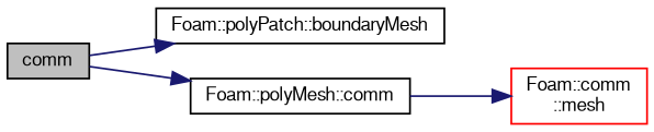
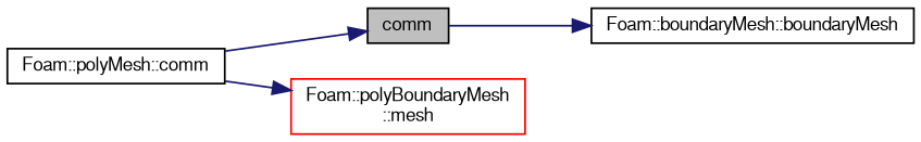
  digraph {
    rankdir=LR
    node [color=black fontname=FreeSans fontsize=10 shape=record]
    edge [color=midnightblue fontname=FreeSans fontsize=10 labelfontname=FreeSans labelfontsize=10 style=solid]
    n1 [fillcolor=grey75 fontcolor=black height=0.2 label=comm style=filled width=0.4]
-   n2 [height=0.2 label="Foam::polyPatch::boundaryMesh" width=0.4]
+   n2 [height=0.2 label="Foam::boundaryMesh::boundaryMesh" width=0.4]
    n3 [height=0.2 label="Foam::polyMesh::comm" width=0.4]
-   n4 [color=red height=0.2 label="Foam::comm\l::mesh" width=0.4]
+   n4 [color=red height=0.2 label="Foam::polyBoundaryMesh\l::mesh" width=0.4]
    n1 -> n2
-   n1 -> n3
+   n3 -> n1
    n3 -> n4
  }
